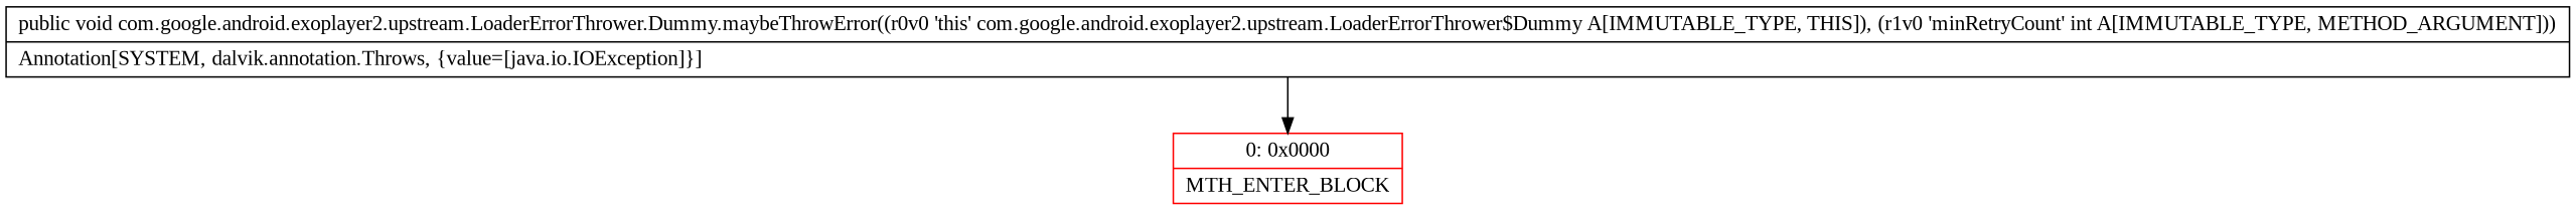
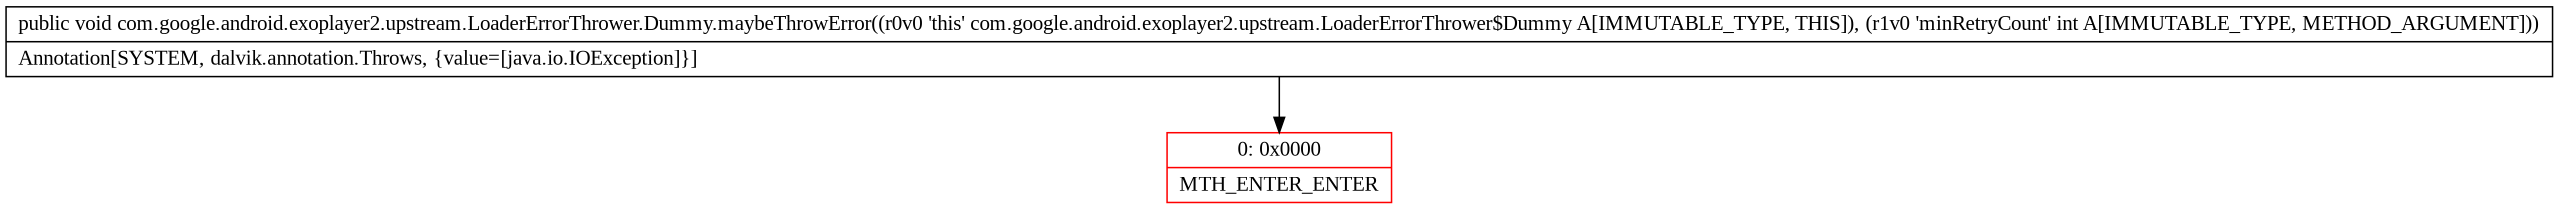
  digraph {
    fontname="Liberation Serif"
    node [shape=record fontname="Liberation Serif"]
-   n1 [color=red label="{0\:\ 0x0000|MTH_ENTER_BLOCK\l}"]
+   n1 [color=red label="{0\:\ 0x0000|MTH_ENTER_ENTER\l}"]
    n2 [label="{public void com.google.android.exoplayer2.upstream.LoaderErrorThrower.Dummy.maybeThrowError((r0v0 'this' com.google.android.exoplayer2.upstream.LoaderErrorThrower$Dummy A[IMMUTABLE_TYPE, THIS]), (r1v0 'minRetryCount' int A[IMMUTABLE_TYPE, METHOD_ARGUMENT]))  | Annotation[SYSTEM, dalvik.annotation.Throws, \{value=[java.io.IOException]\}]\l}"]
    subgraph cluster_1 {
      label="R(0)"
    }
    n2 -> n1 [fontname="Liberation Serif"]
  }
